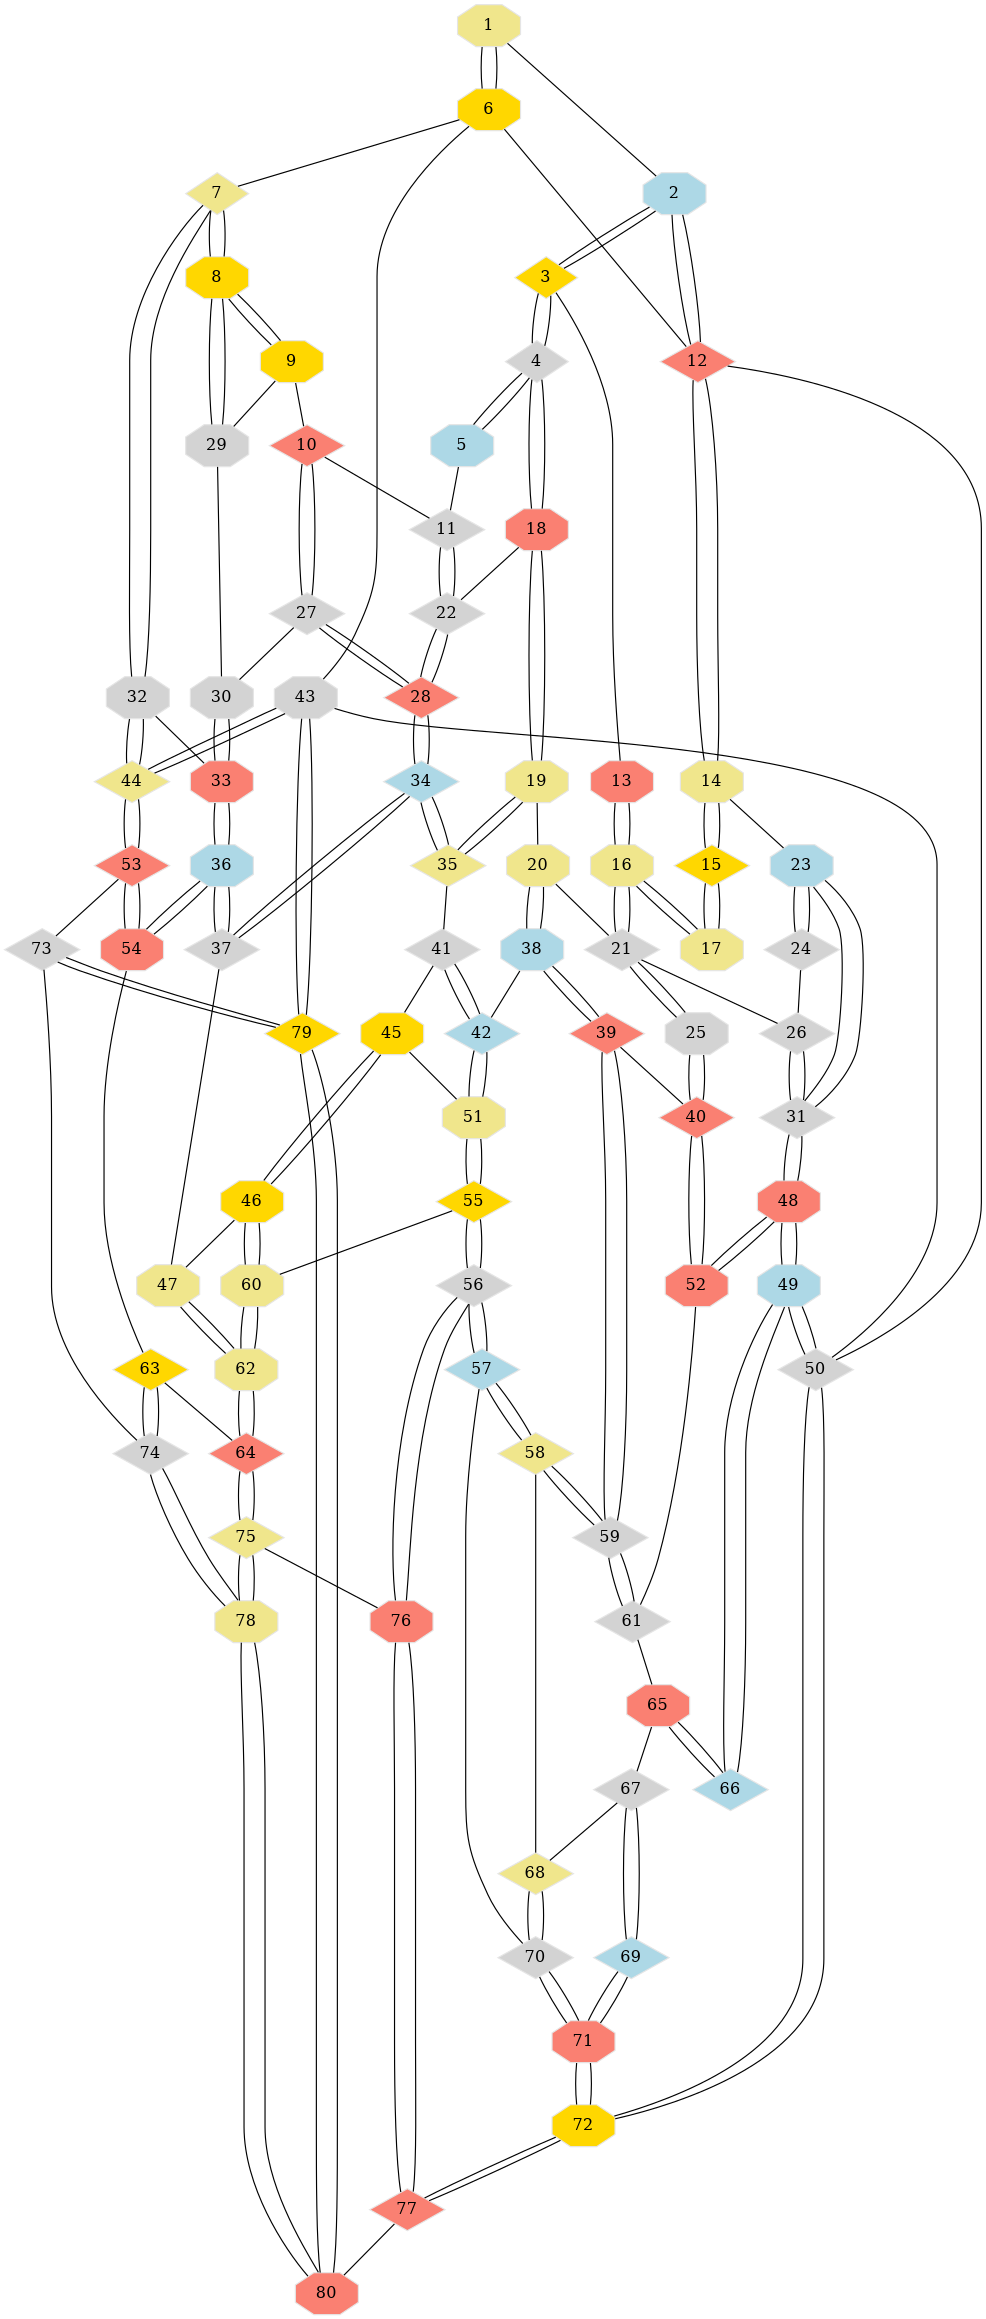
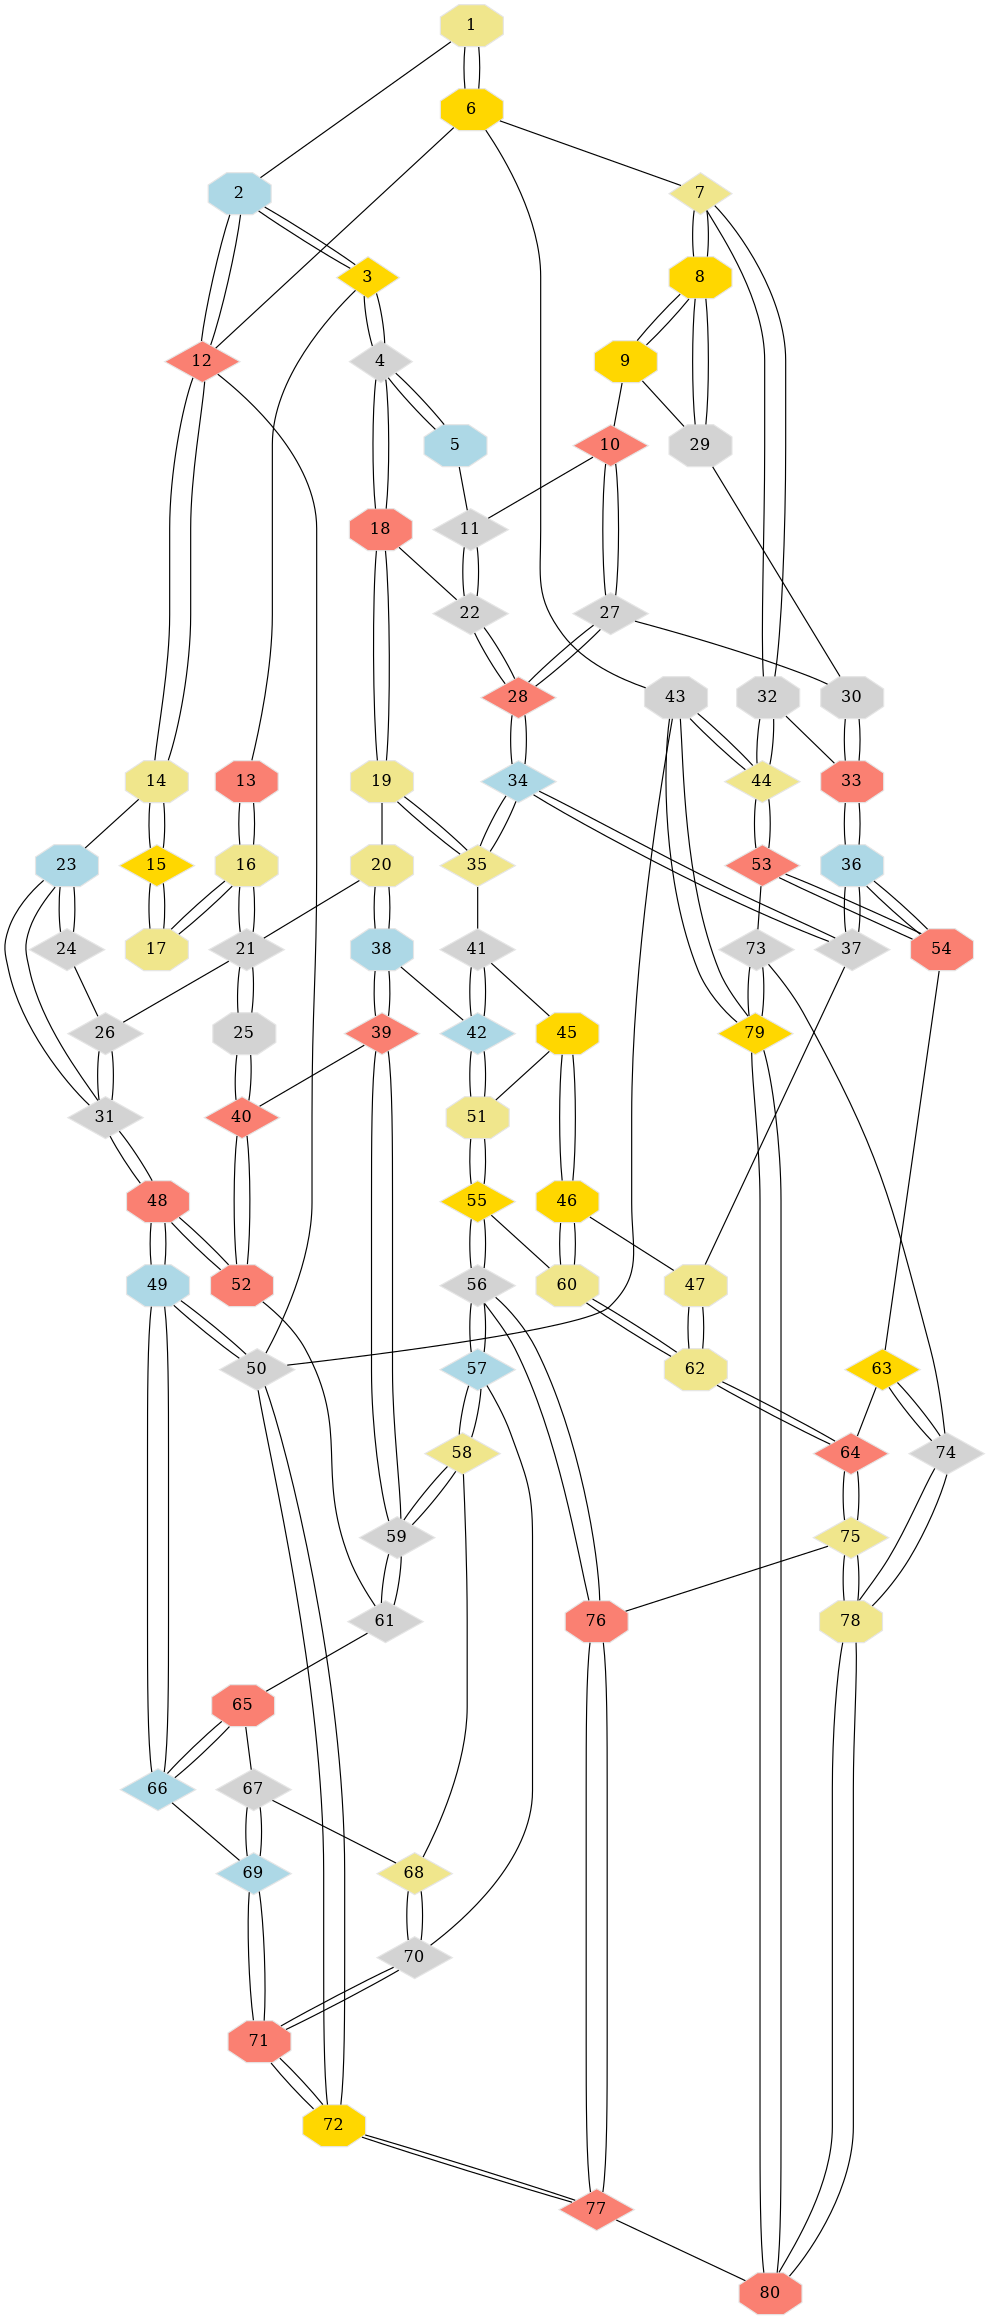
  graph {
    node [color=gray90 fillcolor=lightgrey shape=diamond style=filled]
    1 [fillcolor=khaki shape=octagon]
    2 [fillcolor=lightblue shape=octagon]
    6 [fillcolor=gold shape=octagon]
    3 [fillcolor=gold]
    12 [fillcolor=salmon]
    7 [fillcolor=khaki]
    43 [shape=octagon]
    4
    13 [fillcolor=salmon shape=octagon]
    14 [fillcolor=khaki shape=octagon]
    50
    5 [fillcolor=lightblue shape=octagon]
    18 [fillcolor=salmon shape=octagon]
    16 [fillcolor=khaki shape=octagon]
    11
    22
    19 [fillcolor=khaki shape=octagon]
    8 [fillcolor=gold shape=octagon]
    32 [shape=octagon]
    44 [fillcolor=khaki]
    79 [fillcolor=gold]
    9 [fillcolor=gold shape=octagon]
    29 [shape=octagon]
    33 [fillcolor=salmon shape=octagon]
    10 [fillcolor=salmon]
    30 [shape=octagon]
    27
    28 [fillcolor=salmon]
    15 [fillcolor=gold]
    23 [fillcolor=lightblue shape=octagon]
    72 [fillcolor=gold shape=octagon]
    17 [fillcolor=khaki shape=octagon]
    21
    24
    31
    25 [shape=octagon]
    26
    20 [fillcolor=khaki shape=octagon]
    35 [fillcolor=khaki]
    38 [fillcolor=lightblue shape=octagon]
    41
    39 [fillcolor=salmon]
    42 [fillcolor=lightblue]
    40 [fillcolor=salmon]
    34 [fillcolor=lightblue]
    48 [fillcolor=salmon shape=octagon]
    52 [fillcolor=salmon shape=octagon]
    37
    36 [fillcolor=lightblue shape=octagon]
    49 [fillcolor=lightblue shape=octagon]
    53 [fillcolor=salmon]
    54 [fillcolor=salmon shape=octagon]
    47 [fillcolor=khaki shape=octagon]
    45 [fillcolor=gold shape=octagon]
    63 [fillcolor=gold]
    62 [fillcolor=khaki shape=octagon]
    59
    51 [fillcolor=khaki shape=octagon]
    61
    46 [fillcolor=gold shape=octagon]
    55 [fillcolor=gold]
    80 [fillcolor=salmon shape=octagon]
    73
    60 [fillcolor=khaki shape=octagon]
    64 [fillcolor=salmon]
    66 [fillcolor=lightblue]
    69 [fillcolor=lightblue]
    77 [fillcolor=salmon]
    56
    65 [fillcolor=salmon shape=octagon]
    74
    57 [fillcolor=lightblue]
    76 [fillcolor=salmon shape=octagon]
    58 [fillcolor=khaki]
    70
    68 [fillcolor=khaki]
    71 [fillcolor=salmon shape=octagon]
    67
    75 [fillcolor=khaki]
    78 [fillcolor=khaki shape=octagon]
    1 -- 2
    1 -- 6
    1 -- 6
    2 -- 3
    2 -- 3
    2 -- 12
    2 -- 12
    6 -- 12
    6 -- 7
    6 -- 43
    3 -- 4
    3 -- 4
    3 -- 13
    12 -- 14
    12 -- 14
    12 -- 50
    7 -- 8
    7 -- 8
    7 -- 32
    7 -- 32
    43 -- 50
    43 -- 44
    43 -- 44
    43 -- 79
    43 -- 79
    4 -- 5
    4 -- 5
    4 -- 18
    4 -- 18
    13 -- 16
    13 -- 16
    14 -- 15
    14 -- 15
    14 -- 23
    50 -- 72
    50 -- 72
    5 -- 11
    18 -- 22
    18 -- 19
    18 -- 19
    16 -- 17
    16 -- 17
    16 -- 21
    16 -- 21
    11 -- 22
    11 -- 22
    22 -- 28
    22 -- 28
    19 -- 20
    19 -- 35
    19 -- 35
    8 -- 9
    8 -- 9
    8 -- 29
    8 -- 29
    32 -- 44
    32 -- 44
    32 -- 33
    44 -- 53
    44 -- 53
    79 -- 80
    79 -- 80
    9 -- 29
    9 -- 10
    29 -- 30
    33 -- 36
    33 -- 36
    10 -- 11
    10 -- 27
    10 -- 27
    30 -- 33
    30 -- 33
    27 -- 30
    27 -- 28
    27 -- 28
    28 -- 34
    28 -- 34
    15 -- 17
    15 -- 17
    23 -- 24
    23 -- 24
    23 -- 31
    23 -- 31
    72 -- 77
    72 -- 77
    21 -- 25
    21 -- 25
    21 -- 26
    24 -- 26
    31 -- 48
    31 -- 48
    25 -- 40
    25 -- 40
    26 -- 31
    26 -- 31
    20 -- 21
    20 -- 38
    20 -- 38
    35 -- 41
    38 -- 39
    38 -- 39
    38 -- 42
    41 -- 42
    41 -- 42
    41 -- 45
    39 -- 40
    39 -- 59
    39 -- 59
    42 -- 51
    42 -- 51
    40 -- 52
    40 -- 52
    34 -- 35
    34 -- 35
    34 -- 37
    34 -- 37
    48 -- 52
    48 -- 52
    48 -- 49
    48 -- 49
    52 -- 61
    37 -- 47
    36 -- 37
    36 -- 37
    36 -- 54
    36 -- 54
    49 -- 50
    49 -- 50
    49 -- 66
    49 -- 66
    53 -- 54
    53 -- 54
    53 -- 73
    54 -- 63
    47 -- 62
    47 -- 62
    45 -- 51
    45 -- 46
    45 -- 46
    63 -- 64
    63 -- 74
    63 -- 74
    62 -- 64
    62 -- 64
    59 -- 61
    59 -- 61
    51 -- 55
    51 -- 55
    61 -- 65
    46 -- 47
    46 -- 60
    46 -- 60
    55 -- 60
    55 -- 56
    55 -- 56
    73 -- 79
    73 -- 79
    73 -- 74
    60 -- 62
    60 -- 62
    64 -- 75
    64 -- 75
+   66 -- 69
    69 -- 71
    69 -- 71
    77 -- 80
    56 -- 57
    56 -- 57
    56 -- 76
    56 -- 76
    65 -- 66
    65 -- 66
    65 -- 67
    74 -- 78
    74 -- 78
    57 -- 58
    57 -- 58
    57 -- 70
    76 -- 77
    76 -- 77
    58 -- 59
    58 -- 59
    58 -- 68
    70 -- 71
    70 -- 71
    68 -- 70
    68 -- 70
    71 -- 72
    71 -- 72
    67 -- 69
    67 -- 69
    67 -- 68
    75 -- 76
    75 -- 78
    75 -- 78
    78 -- 80
    78 -- 80
  }
